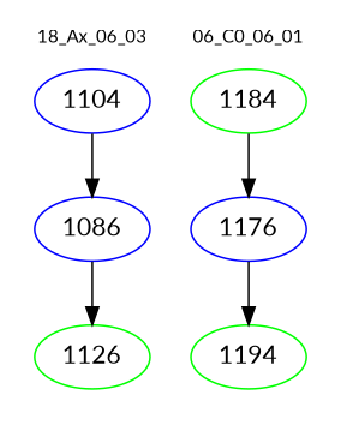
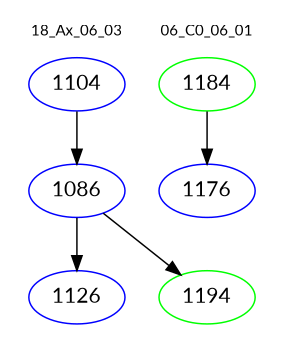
  digraph {
    fontname=Lato
    node [color=blue fontname=Lato]
    edge [color=black fontname=Lato]
    n1 [label=1104]
    n2 [label=1086]
-   n3 [color=green label=1126]
+   n3 [label=1126]
    n4 [color=green label=1184]
    n5 [label=1176]
    n6 [color=green label=1194]
    subgraph cluster_1 {
      color=white
      fontsize=10
      label="18_Ax_06_03"
      n1
      n2
      n3
    }
    subgraph cluster_2 {
      color=white
      fontsize=10
      label="06_C0_06_01"
      n4
      n5
      n6
    }
    n1 -> n2
    n2 -> n3
    n4 -> n5
-   n5 -> n6
+   n2 -> n6
  }
